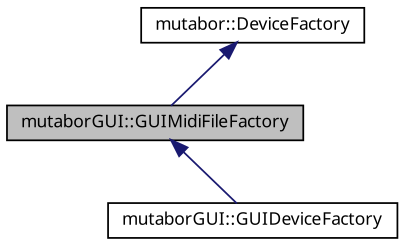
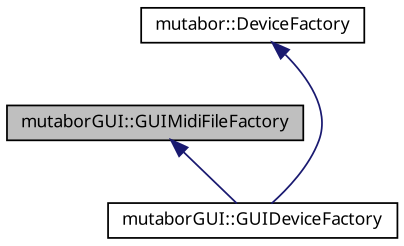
  digraph {
    node [color=black fillcolor=white fontname=Sans fontsize=10 shape=record style=filled]
    edge [color=midnightblue dir=back fontname=Sans fontsize=10 labelfontname=Sans labelfontsize=10 style=solid]
    n1 [fillcolor=grey75 fontcolor=black height=0.2 label="mutaborGUI::GUIMidiFileFactory" width=0.4]
    n2 [height=0.2 label="mutaborGUI::GUIDeviceFactory" width=0.4]
    n3 [height=0.2 label="mutabor::DeviceFactory" width=0.4]
    n1 -> n2
-   n3 -> n1
+   n3 -> n2
  }
